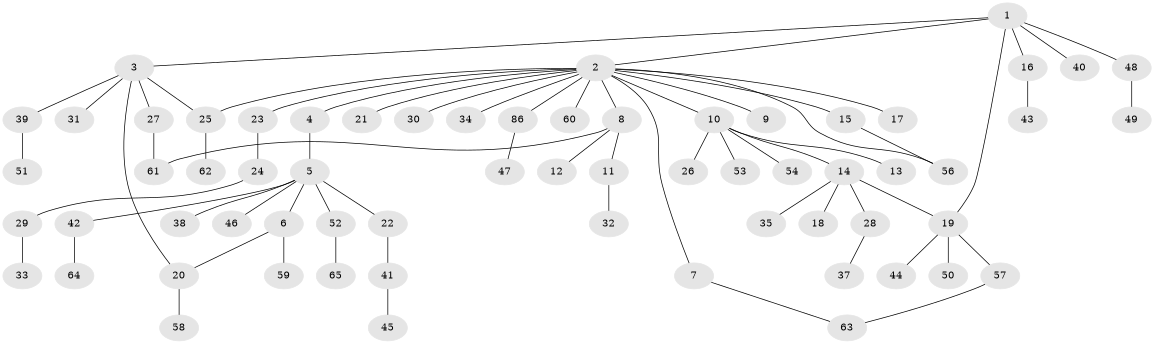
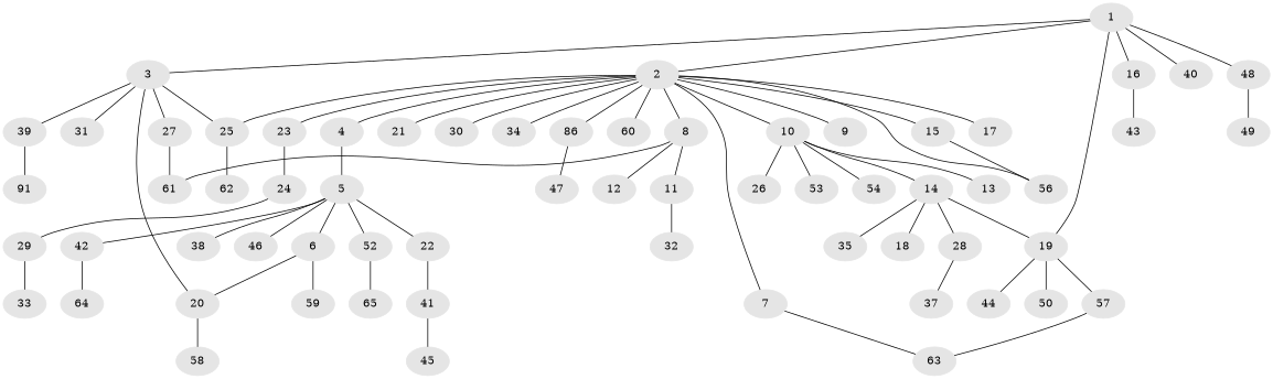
  graph {
    node [color=gray90 style=filled]
    1
    2
    3
    16
    19
    40
    48
    4
    7
    8
    9
    10
    15
    17
    21
    23
    25
    30
    34
    n20 [label=86]
    56
    60
    20
    27
    31
    39
    43
    44
    50
    57
    49
    5
    63
    11
    12
    61
    13
    14
    26
    53
    54
    24
    62
    47
    58
-   51
+   51 [label=91]
    6
    22
    38
    42
    46
    52
    59
    41
    64
    65
    32
    18
    28
    35
    37
    45
    29
    33
    1 -- 2
    1 -- 3
    1 -- 16
    1 -- 19
    1 -- 40
    1 -- 48
    2 -- 4
    2 -- 7
    2 -- 8
    2 -- 9
    2 -- 10
    2 -- 15
    2 -- 17
    2 -- 21
    2 -- 23
    2 -- 25
    2 -- 30
    2 -- 34
    2 -- n20
    2 -- 56
    2 -- 60
    3 -- 25
    3 -- 20
    3 -- 27
    3 -- 31
    3 -- 39
    16 -- 43
    19 -- 44
    19 -- 50
    19 -- 57
    48 -- 49
    4 -- 5
    7 -- 63
    8 -- 11
    8 -- 12
    8 -- 61
    10 -- 13
    10 -- 14
    10 -- 26
    10 -- 53
    10 -- 54
    15 -- 56
    23 -- 24
    25 -- 62
    n20 -- 47
    20 -- 58
    27 -- 61
    39 -- 51
    57 -- 63
    5 -- 6
    5 -- 22
    5 -- 38
    5 -- 42
    5 -- 46
    5 -- 52
    11 -- 32
    14 -- 19
    14 -- 18
    14 -- 28
    14 -- 35
    24 -- 29
    6 -- 20
    6 -- 59
    22 -- 41
    42 -- 64
    52 -- 65
    41 -- 45
    28 -- 37
    29 -- 33
  }
